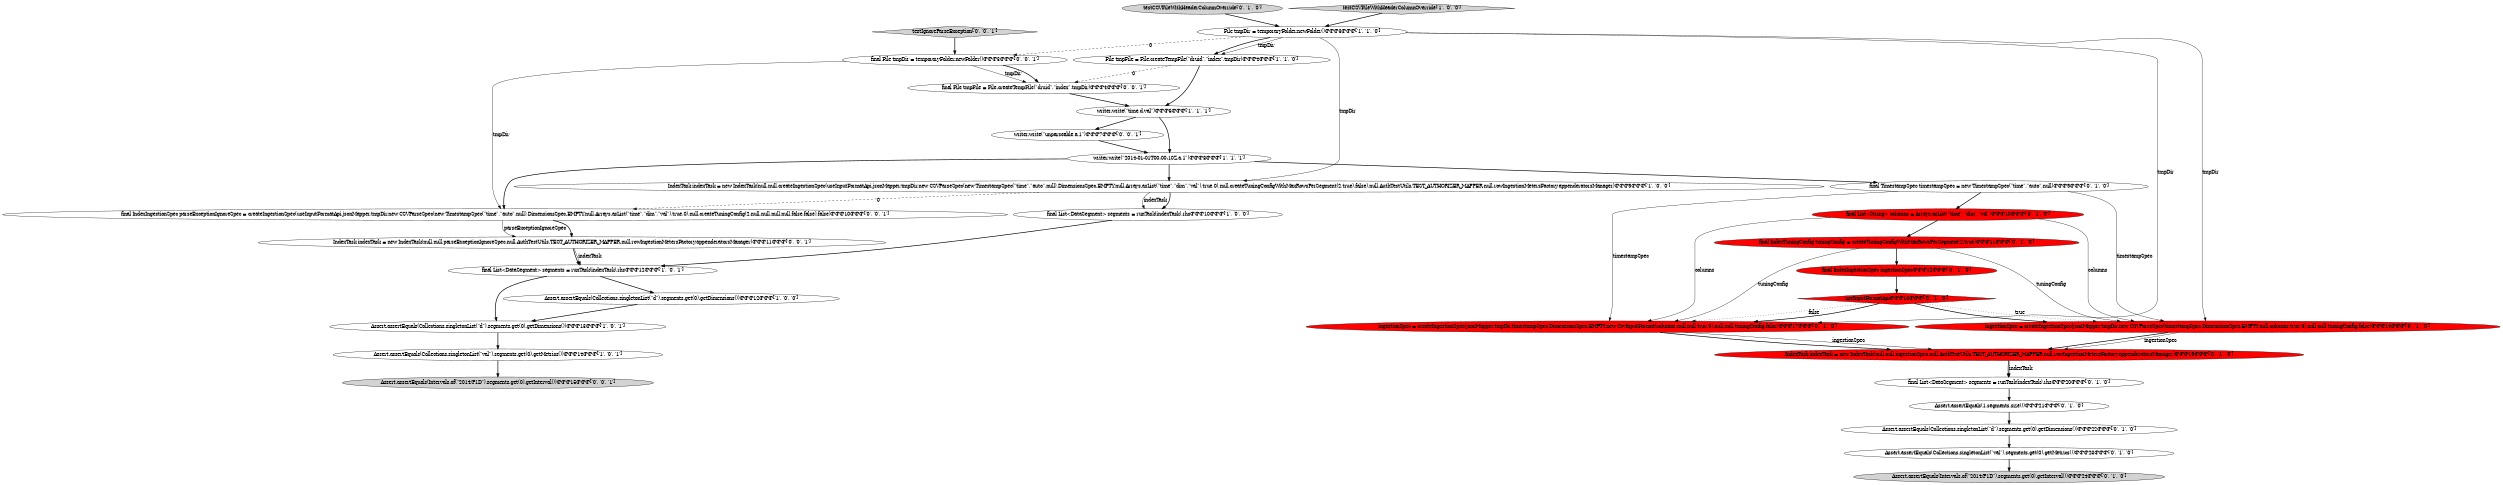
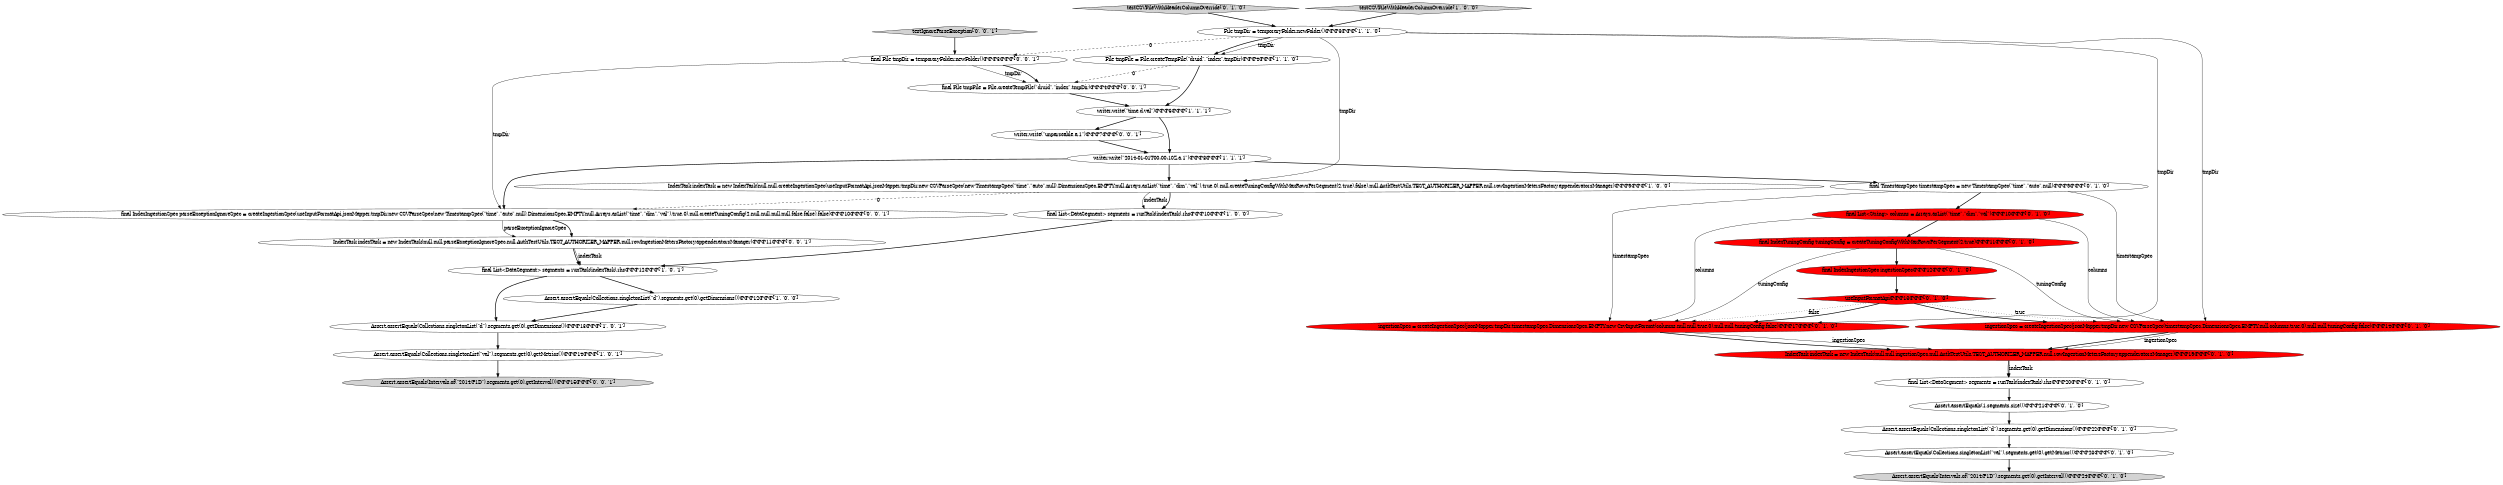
  digraph {
    node [fillcolor=white shape=ellipse style=filled]
    edge [style=bold]
    n1 [fillcolor=lightgray label="testIgnoreParseException['0', '0', '1']" shape=diamond]
    n2 [label="final File tmpDir = temporaryFolder.newFolder()@@@3@@@['0', '0', '1']"]
    n3 [fillcolor=red label="final List<String> columns = Arrays.asList(\"time\",\"dim\",\"val\")@@@10@@@['0', '1', '0']"]
    n4 [fillcolor=red label="final IndexTuningConfig tuningConfig = createTuningConfigWithMaxRowsPerSegment(2,true)@@@11@@@['0', '1', '0']"]
    n5 [fillcolor=red label="ingestionSpec = createIngestionSpec(jsonMapper,tmpDir,new CSVParseSpec(timestampSpec,DimensionsSpec.EMPTY,null,columns,true,0),null,null,tuningConfig,false)@@@14@@@['0', '1', '0']"]
    n6 [fillcolor=red label="ingestionSpec = createIngestionSpec(jsonMapper,tmpDir,timestampSpec,DimensionsSpec.EMPTY,new CsvInputFormat(columns,null,null,true,0),null,null,tuningConfig,false)@@@17@@@['0', '1', '0']"]
    n7 [fillcolor=red label="final IndexIngestionSpec ingestionSpec@@@12@@@['0', '1', '0']"]
    n8 [fillcolor=red label="useInputFormatApi@@@13@@@['0', '1', '0']" shape=diamond]
    n9 [label="writer.write(\"time,d,val\")@@@6@@@['1', '1', '1']"]
    n10 [label="writer.write(\"unparseable,a,1\")@@@7@@@['0', '0', '1']"]
    n11 [label="writer.write(\"2014-01-01T00:00:10Z,a,1\")@@@8@@@['1', '1', '1']"]
    n12 [label="Assert.assertEquals(Collections.singletonList(\"d\"),segments.get(0).getDimensions())@@@13@@@['1', '0', '1']"]
    n13 [label="Assert.assertEquals(Collections.singletonList(\"val\"),segments.get(0).getMetrics())@@@14@@@['1', '0', '1']"]
-   n14 [fillcolor=lightgray label="testCSVFileWithHeaderColumnOverride['0', '1', '0']"]
+   n14 [fillcolor=lightgray label="testCSVFileWithHeaderColumnOverride['0', '1', '0']" shape=diamond]
    n15 [label="File tmpDir = temporaryFolder.newFolder()@@@3@@@['1', '1', '0']"]
    n16 [label="final TimestampSpec timestampSpec = new TimestampSpec(\"time\",\"auto\",null)@@@9@@@['0', '1', '0']"]
    n17 [label="final List<DataSegment> segments = runTask(indexTask).rhs@@@10@@@['1', '0', '0']"]
    n18 [label="final List<DataSegment> segments = runTask(indexTask).rhs@@@12@@@['1', '0', '1']"]
    n19 [label="File tmpFile = File.createTempFile(\"druid\",\"index\",tmpDir)@@@4@@@['1', '1', '0']"]
    n20 [label="final File tmpFile = File.createTempFile(\"druid\",\"index\",tmpDir)@@@4@@@['0', '0', '1']"]
    n21 [fillcolor=lightgray label="Assert.assertEquals(Intervals.of(\"2014/P1D\"),segments.get(0).getInterval())@@@24@@@['0', '1', '0']"]
    n22 [label="final IndexIngestionSpec parseExceptionIgnoreSpec = createIngestionSpec(useInputFormatApi,jsonMapper,tmpDir,new CSVParseSpec(new TimestampSpec(\"time\",\"auto\",null),DimensionsSpec.EMPTY,null,Arrays.asList(\"time\",\"dim\",\"val\"),true,0),null,createTuningConfig(2,null,null,null,null,false,false),false)@@@10@@@['0', '0', '1']"]
    n23 [label="IndexTask indexTask = new IndexTask(null,null,parseExceptionIgnoreSpec,null,AuthTestUtils.TEST_AUTHORIZER_MAPPER,null,rowIngestionMetersFactory,appenderatorsManager)@@@11@@@['0', '0', '1']"]
    n24 [label="IndexTask indexTask = new IndexTask(null,null,createIngestionSpec(useInputFormatApi,jsonMapper,tmpDir,new CSVParseSpec(new TimestampSpec(\"time\",\"auto\",null),DimensionsSpec.EMPTY,null,Arrays.asList(\"time\",\"dim\",\"val\"),true,0),null,createTuningConfigWithMaxRowsPerSegment(2,true),false),null,AuthTestUtils.TEST_AUTHORIZER_MAPPER,null,rowIngestionMetersFactory,appenderatorsManager)@@@9@@@['1', '0', '0']"]
    n25 [label="Assert.assertEquals(Collections.singletonList(\"val\"),segments.get(0).getMetrics())@@@23@@@['0', '1', '0']"]
    n26 [label="Assert.assertEquals(1,segments.size())@@@21@@@['0', '1', '0']"]
    n27 [label="Assert.assertEquals(Collections.singletonList(\"d\"),segments.get(0).getDimensions())@@@22@@@['0', '1', '0']"]
    n28 [fillcolor=lightgray label="testCSVFileWithHeaderColumnOverride['1', '0', '0']" shape=diamond]
    n29 [fillcolor=red label="IndexTask indexTask = new IndexTask(null,null,ingestionSpec,null,AuthTestUtils.TEST_AUTHORIZER_MAPPER,null,rowIngestionMetersFactory,appenderatorsManager)@@@19@@@['0', '1', '0']"]
    n30 [label="Assert.assertEquals(Collections.singletonList(\"d\"),segments.get(0).getDimensions())@@@12@@@['1', '0', '0']"]
    n31 [label="final List<DataSegment> segments = runTask(indexTask).rhs@@@20@@@['0', '1', '0']"]
    n32 [fillcolor=lightgray label="Assert.assertEquals(Intervals.of(\"2014/P1D\"),segments.get(0).getInterval())@@@15@@@['0', '0', '1']"]
    n1 -> n2
    n2 -> n20 [label=tmpDir style=solid]
    n2 -> n20
    n2 -> n22 [label=tmpDir style=solid]
    n3 -> n4
    n3 -> n5 [label=columns style=solid]
    n3 -> n6 [label=columns style=solid]
    n4 -> n5 [label=tuningConfig style=solid]
    n4 -> n6 [label=tuningConfig style=solid]
    n4 -> n7
    n5 -> n29
    n5 -> n29 [label=ingestionSpec style=solid]
    n6 -> n29 [label=ingestionSpec style=solid]
    n6 -> n29
    n7 -> n8
    n8 -> n5
    n8 -> n5 [label=true style=dotted]
    n8 -> n6 [label=false style=dotted]
    n8 -> n6
    n9 -> n10
    n9 -> n11
    n10 -> n11
    n11 -> n16
    n11 -> n22
    n11 -> n24
    n12 -> n13
    n13 -> n32
    n14 -> n15
    n15 -> n2 [label=0 style=dashed]
    n15 -> n5 [label=tmpDir style=solid]
    n15 -> n6 [label=tmpDir style=solid]
    n15 -> n19 [label=tmpDir style=solid]
    n15 -> n19
    n15 -> n24 [label=tmpDir style=solid]
    n16 -> n3
    n16 -> n5 [label=timestampSpec style=solid]
    n16 -> n6 [label=timestampSpec style=solid]
    n17 -> n18
    n18 -> n12
    n18 -> n30
    n19 -> n9
    n19 -> n20 [label=0 style=dashed]
    n20 -> n9
    n22 -> n23
    n22 -> n23 [label=parseExceptionIgnoreSpec style=solid]
    n23 -> n18
    n23 -> n18 [label=indexTask style=solid]
    n24 -> n17
    n24 -> n17 [label=indexTask style=solid]
    n24 -> n22 [label=0 style=dashed]
    n25 -> n21
    n26 -> n27
    n27 -> n25
    n28 -> n15
    n29 -> n31
    n29 -> n31 [label=indexTask style=solid]
    n30 -> n12
    n31 -> n26
  }
